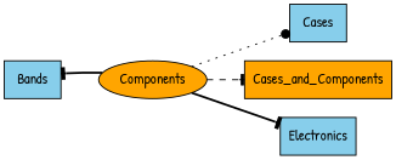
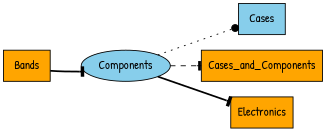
  digraph {
    fontname="Patrick Hand"
    rankdir=LR
    node [fillcolor=orange fontname="Patrick Hand" shape=box style=filled]
    edge [arrowhead=tee fontname="Patrick Hand" style=bold]
-   Bands [fillcolor=skyblue]
+   Bands
    n2 [fillcolor=skyblue label=Cases]
    n3 [label=Cases_and_Components]
-   Components [shape=ellipse]
-   Electronics [fillcolor=skyblue]
-   Components -> Bands
+   Components [fillcolor=skyblue shape=ellipse]
+   Electronics
+   Bands -> Components
    Components -> n2 [arrowhead=dot style=dotted]
    Components -> n3 [style=dashed]
    Components -> Electronics
  }
